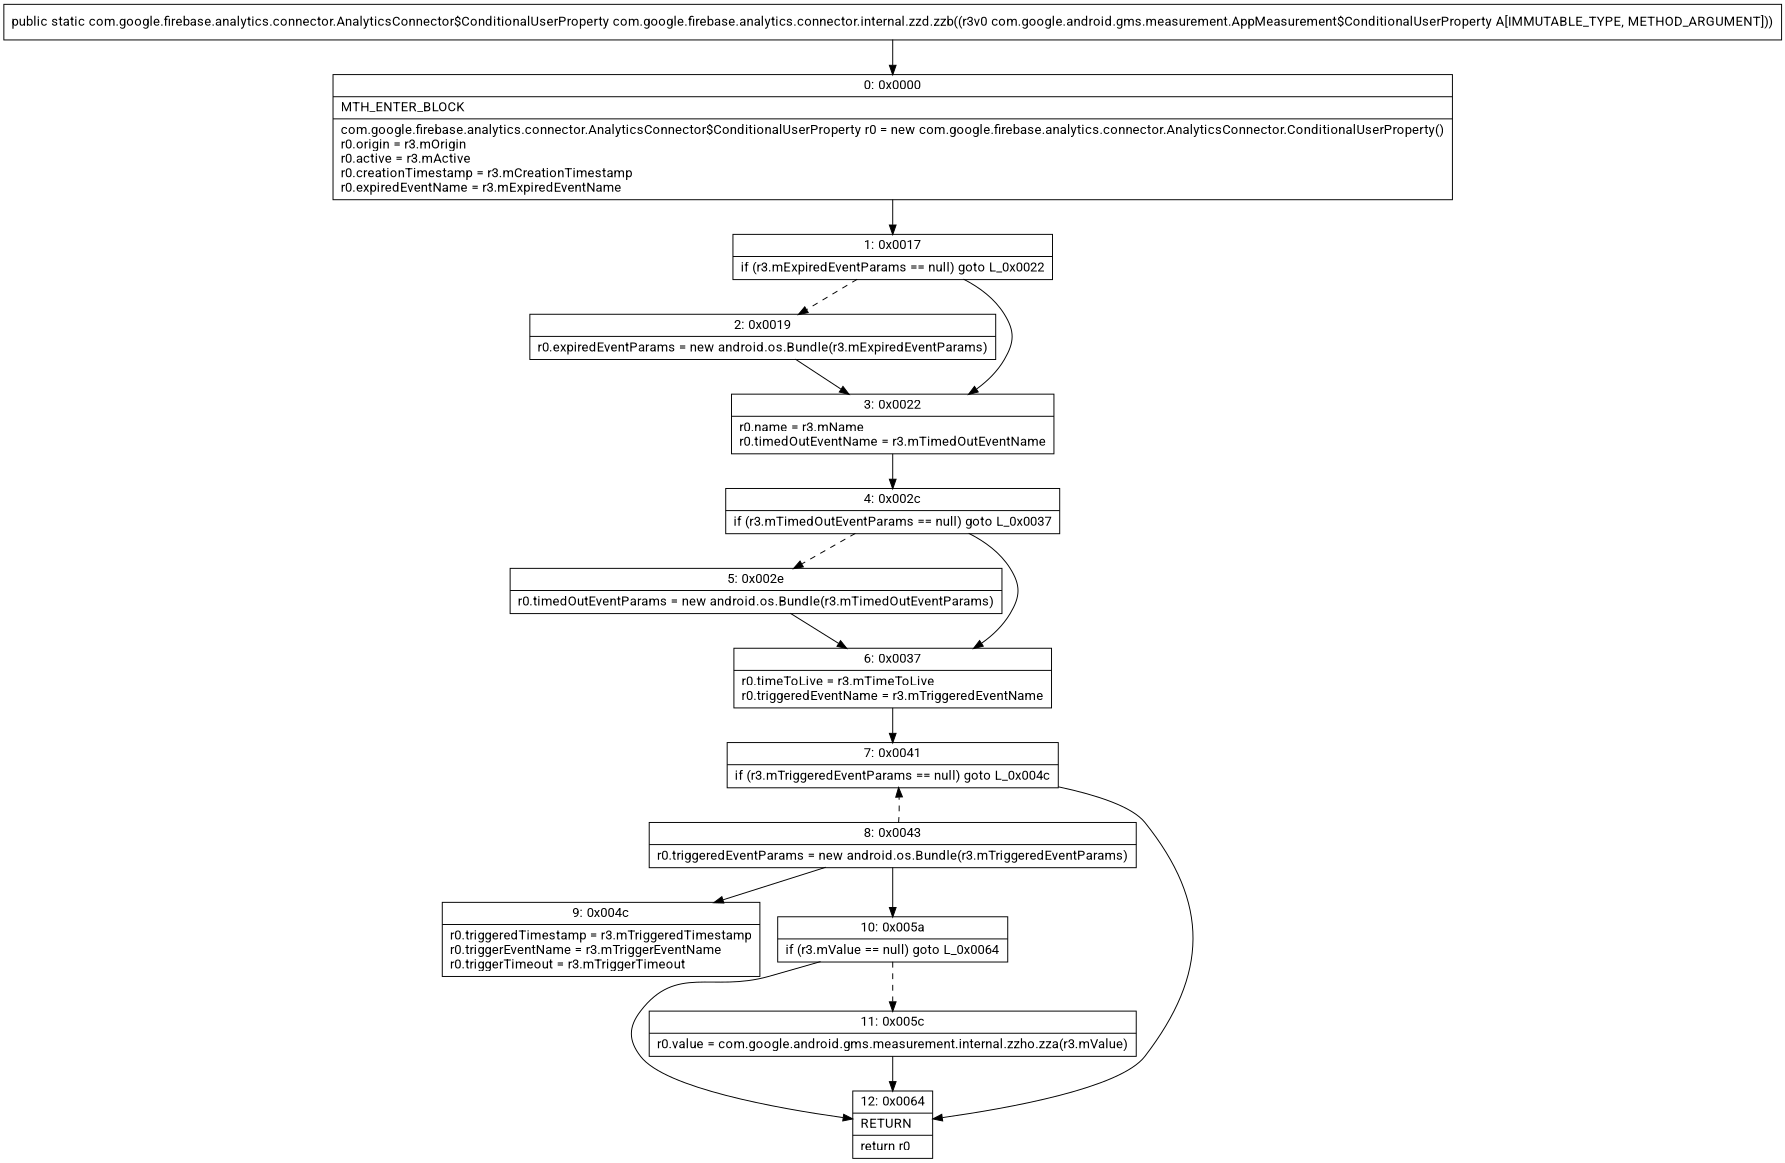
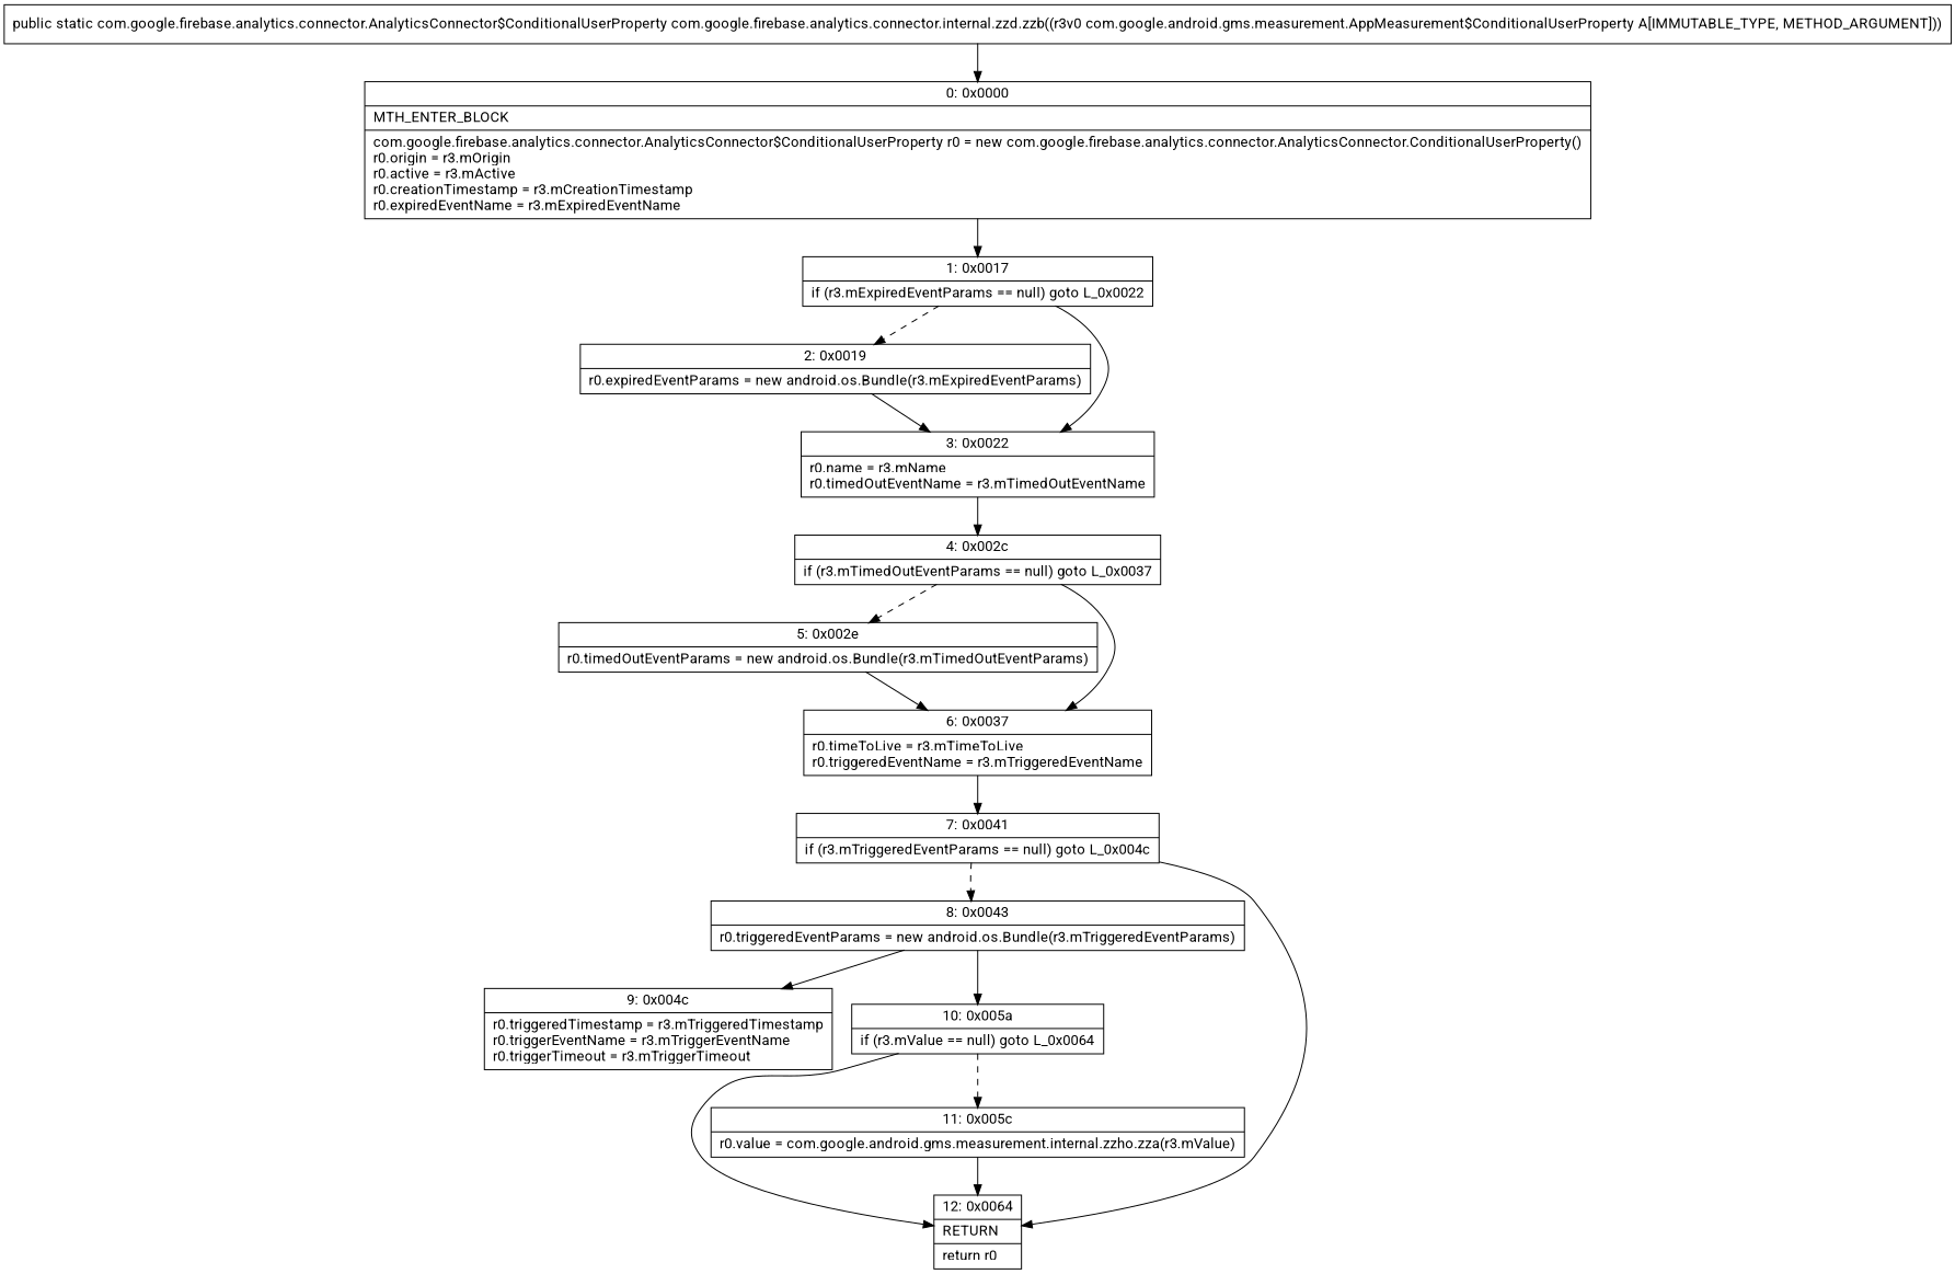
  digraph {
    fontname=Roboto
    node [fontname=Roboto shape=record]
    edge [fontname=Roboto]
    n1 [label="{0\:\ 0x0000|MTH_ENTER_BLOCK\l|com.google.firebase.analytics.connector.AnalyticsConnector$ConditionalUserProperty r0 = new com.google.firebase.analytics.connector.AnalyticsConnector.ConditionalUserProperty()\lr0.origin = r3.mOrigin\lr0.active = r3.mActive\lr0.creationTimestamp = r3.mCreationTimestamp\lr0.expiredEventName = r3.mExpiredEventName\l}"]
    n2 [label="{1\:\ 0x0017|if (r3.mExpiredEventParams == null) goto L_0x0022\l}"]
    n3 [label="{2\:\ 0x0019|r0.expiredEventParams = new android.os.Bundle(r3.mExpiredEventParams)\l}"]
    n4 [label="{3\:\ 0x0022|r0.name = r3.mName\lr0.timedOutEventName = r3.mTimedOutEventName\l}"]
    n5 [label="{4\:\ 0x002c|if (r3.mTimedOutEventParams == null) goto L_0x0037\l}"]
    n6 [label="{5\:\ 0x002e|r0.timedOutEventParams = new android.os.Bundle(r3.mTimedOutEventParams)\l}"]
    n7 [label="{6\:\ 0x0037|r0.timeToLive = r3.mTimeToLive\lr0.triggeredEventName = r3.mTriggeredEventName\l}"]
    n8 [label="{7\:\ 0x0041|if (r3.mTriggeredEventParams == null) goto L_0x004c\l}"]
    n9 [label="{8\:\ 0x0043|r0.triggeredEventParams = new android.os.Bundle(r3.mTriggeredEventParams)\l}"]
    n10 [label="{12\:\ 0x0064|RETURN\l|return r0\l}"]
    n11 [label="{9\:\ 0x004c|r0.triggeredTimestamp = r3.mTriggeredTimestamp\lr0.triggerEventName = r3.mTriggerEventName\lr0.triggerTimeout = r3.mTriggerTimeout\l}"]
    n12 [label="{10\:\ 0x005a|if (r3.mValue == null) goto L_0x0064\l}"]
    n13 [label="{11\:\ 0x005c|r0.value = com.google.android.gms.measurement.internal.zzho.zza(r3.mValue)\l}"]
    n14 [label="{public static com.google.firebase.analytics.connector.AnalyticsConnector$ConditionalUserProperty com.google.firebase.analytics.connector.internal.zzd.zzb((r3v0 com.google.android.gms.measurement.AppMeasurement$ConditionalUserProperty A[IMMUTABLE_TYPE, METHOD_ARGUMENT])) }"]
    n1 -> n2
    n2 -> n3 [style=dashed]
    n2 -> n4
    n3 -> n4
    n4 -> n5
    n5 -> n6 [style=dashed]
    n5 -> n7
    n6 -> n7
    n7 -> n8
-   n9 -> n8 [style=dashed]
+   n8 -> n9 [style=dashed]
    n8 -> n10
    n9 -> n11
    n9 -> n12
    n12 -> n10
    n12 -> n13 [style=dashed]
    n13 -> n10
    n14 -> n1
  }
